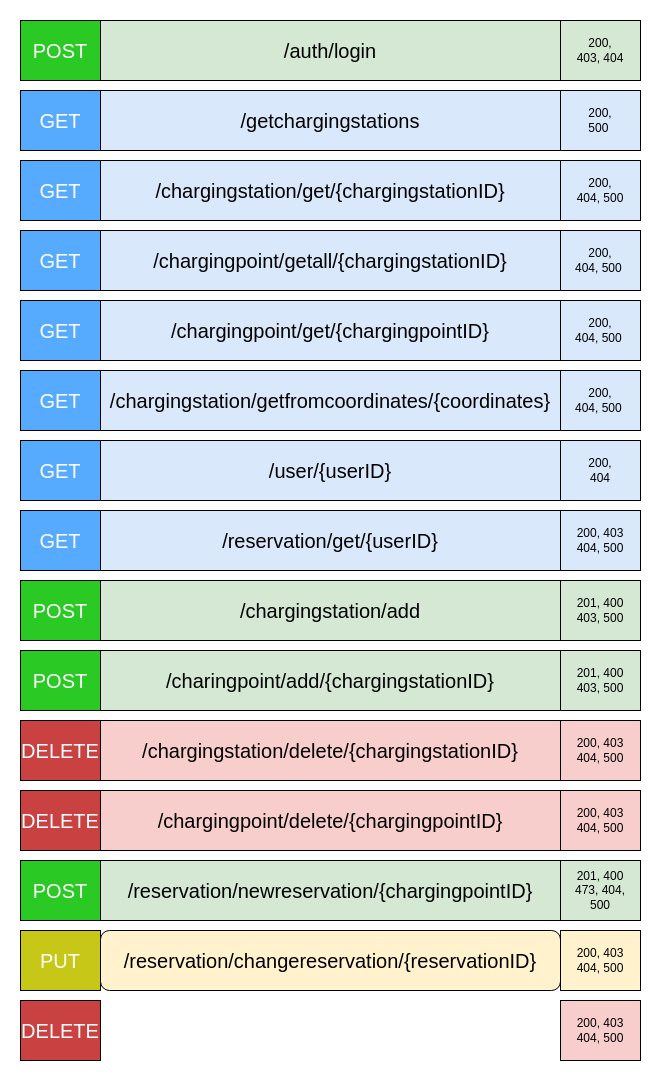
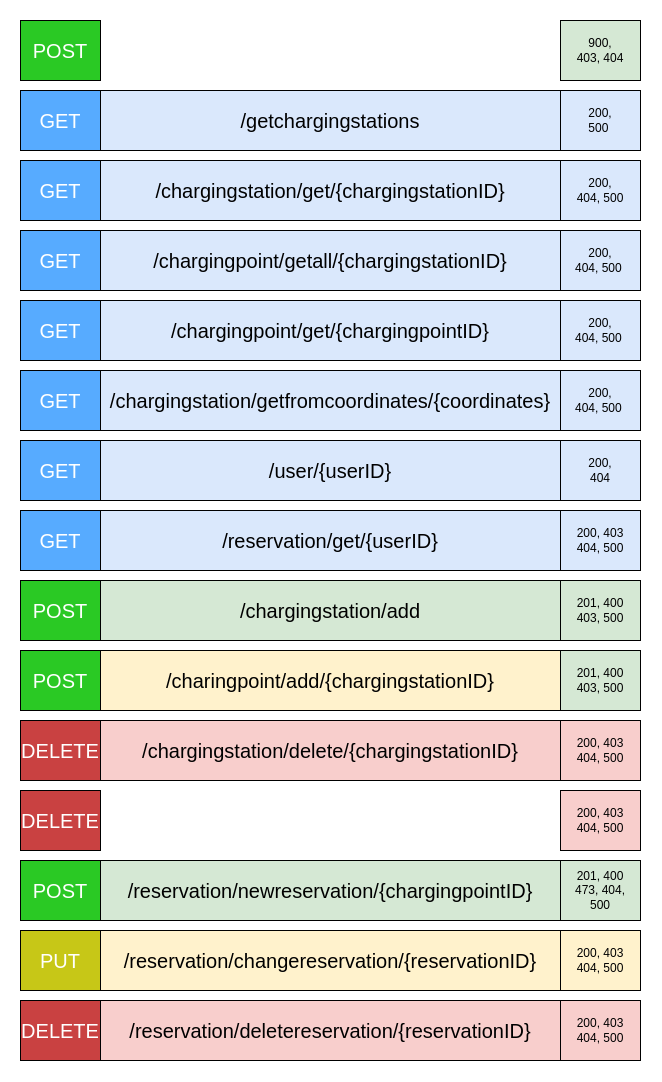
  <mxCell id="0" />
  <mxCell id="1" parent="0" />
  <mxCell id="2" value="&lt;font style=&quot;font-size: 20px;&quot;&gt;/getchargingstations&lt;/font&gt;" style="rounded=0;whiteSpace=wrap;html=1;fillColor=#dae8fc;strokeColor=#000000;" parent="1" vertex="1"><mxGeometry x="100" y="90" width="460" height="60" as="geometry" /></mxCell>
  <mxCell id="3" value="&lt;font color=&quot;#ffffff&quot; style=&quot;font-size: 20px;&quot;&gt;GET&lt;/font&gt;" style="rounded=0;whiteSpace=wrap;html=1;fillColor=#57ABFF;strokeColor=#000000;" parent="1" vertex="1"><mxGeometry x="20" y="90" width="80" height="60" as="geometry" /></mxCell>
  <mxCell id="4" value="&lt;font color=&quot;#ffffff&quot; style=&quot;font-size: 20px;&quot;&gt;DELETE&lt;/font&gt;" style="rounded=0;whiteSpace=wrap;html=1;fillColor=#C94141;strokeColor=#000000;" parent="1" vertex="1"><mxGeometry x="20" y="720" width="80" height="60" as="geometry" /></mxCell>
  <mxCell id="5" value="&lt;font color=&quot;#ffffff&quot; style=&quot;font-size: 20px;&quot;&gt;POST&lt;/font&gt;" style="rounded=0;whiteSpace=wrap;html=1;fillColor=#2AC924;" parent="1" vertex="1"><mxGeometry x="20" y="20" width="80" height="60" as="geometry" /></mxCell>
- <mxCell id="6" value="&lt;span style=&quot;font-size: 20px;&quot;&gt;/auth/login&lt;/span&gt;" style="rounded=0;whiteSpace=wrap;html=1;fillColor=#d5e8d4;strokeColor=#000000;" parent="1" vertex="1"><mxGeometry x="100" y="20" width="460" height="60" as="geometry" /></mxCell>
- <mxCell id="7" value="200,&lt;div&gt;403, 404&lt;/div&gt;" style="rounded=0;whiteSpace=wrap;html=1;fillColor=#d5e8d4;strokeColor=#000000;" parent="1" vertex="1"><mxGeometry x="560" y="20" width="80" height="60" as="geometry" /></mxCell>
+ <mxCell id="7" value="900,&lt;div&gt;403, 404&lt;/div&gt;" style="rounded=0;whiteSpace=wrap;html=1;fillColor=#d5e8d4;strokeColor=#000000;" parent="1" vertex="1"><mxGeometry x="560" y="20" width="80" height="60" as="geometry" /></mxCell>
  <mxCell id="8" value="200,&lt;div&gt;500&amp;nbsp;&lt;/div&gt;" style="rounded=0;whiteSpace=wrap;html=1;fillColor=#dae8fc;strokeColor=#000000;" parent="1" vertex="1"><mxGeometry x="560" y="90" width="80" height="60" as="geometry" /></mxCell>
  <mxCell id="9" value="&lt;font style=&quot;font-size: 20px;&quot;&gt;/chargingstation/delete/{chargingstationID}&lt;/font&gt;" style="rounded=0;whiteSpace=wrap;html=1;fillColor=#f8cecc;strokeColor=#000000;" parent="1" vertex="1"><mxGeometry x="100" y="720" width="460" height="60" as="geometry" /></mxCell>
  <mxCell id="10" value="200, 403&lt;div&gt;404, 500&lt;/div&gt;" style="rounded=0;whiteSpace=wrap;html=1;fillColor=#f8cecc;strokeColor=#000000;" parent="1" vertex="1"><mxGeometry x="560" y="720" width="80" height="60" as="geometry" /></mxCell>
  <mxCell id="11" value="&lt;font color=&quot;#ffffff&quot; style=&quot;font-size: 20px;&quot;&gt;POST&lt;/font&gt;" style="rounded=0;whiteSpace=wrap;html=1;fillColor=#2AC924;strokeColor=#000000;" parent="1" vertex="1"><mxGeometry x="20" y="580" width="80" height="60" as="geometry" /></mxCell>
  <mxCell id="12" value="&lt;span style=&quot;font-size: 20px;&quot;&gt;/chargingstation/add&lt;/span&gt;" style="rounded=0;whiteSpace=wrap;html=1;fillColor=#d5e8d4;strokeColor=#000000;" parent="1" vertex="1"><mxGeometry x="100" y="580" width="460" height="60" as="geometry" /></mxCell>
  <mxCell id="13" value="201, 400&lt;div&gt;403, 500&lt;/div&gt;" style="rounded=0;whiteSpace=wrap;html=1;fillColor=#d5e8d4;strokeColor=#000000;" parent="1" vertex="1"><mxGeometry x="560" y="580" width="80" height="60" as="geometry" /></mxCell>
  <mxCell id="14" value="&lt;font color=&quot;#ffffff&quot; style=&quot;font-size: 20px;&quot;&gt;POST&lt;/font&gt;" style="rounded=0;whiteSpace=wrap;html=1;fillColor=#2AC924;strokeColor=#000000;" parent="1" vertex="1"><mxGeometry x="20" y="650" width="80" height="60" as="geometry" /></mxCell>
- <mxCell id="15" value="&lt;span style=&quot;font-size: 20px;&quot;&gt;/charingpoint/add/{chargingstationID}&lt;/span&gt;" style="rounded=0;whiteSpace=wrap;html=1;fillColor=#d5e8d4;strokeColor=#000000;" parent="1" vertex="1"><mxGeometry x="100" y="650" width="460" height="60" as="geometry" /></mxCell>
+ <mxCell id="15" value="&lt;span style=&quot;font-size: 20px;&quot;&gt;/charingpoint/add/{chargingstationID}&lt;/span&gt;" style="rounded=0;whiteSpace=wrap;html=1;fillColor=#fff2cc;strokeColor=#000000;" parent="1" vertex="1"><mxGeometry x="100" y="650" width="460" height="60" as="geometry" /></mxCell>
  <mxCell id="16" value="201, 400&lt;div&gt;403, 500&lt;/div&gt;" style="rounded=0;whiteSpace=wrap;html=1;fillColor=#d5e8d4;strokeColor=#000000;" parent="1" vertex="1"><mxGeometry x="560" y="650" width="80" height="60" as="geometry" /></mxCell>
  <mxCell id="17" value="&lt;font color=&quot;#ffffff&quot; style=&quot;font-size: 20px;&quot;&gt;DELETE&lt;/font&gt;" style="rounded=0;whiteSpace=wrap;html=1;fillColor=#C94141;strokeColor=#000000;" parent="1" vertex="1"><mxGeometry x="20" y="790" width="80" height="60" as="geometry" /></mxCell>
- <mxCell id="18" value="&lt;font style=&quot;font-size: 20px;&quot;&gt;/chargingpoint/delete/{chargingpointID}&lt;/font&gt;" style="rounded=0;whiteSpace=wrap;html=1;fillColor=#f8cecc;strokeColor=#000000;" parent="1" vertex="1"><mxGeometry x="100" y="790" width="460" height="60" as="geometry" /></mxCell>
  <mxCell id="19" value="200, 403&lt;div&gt;404, 500&lt;/div&gt;" style="rounded=0;whiteSpace=wrap;html=1;fillColor=#f8cecc;strokeColor=#000000;" parent="1" vertex="1"><mxGeometry x="560" y="790" width="80" height="60" as="geometry" /></mxCell>
  <mxCell id="20" value="&lt;font color=&quot;#ffffff&quot; style=&quot;font-size: 20px;&quot;&gt;POST&lt;/font&gt;" style="rounded=0;whiteSpace=wrap;html=1;fillColor=#2AC924;strokeColor=#000000;" parent="1" vertex="1"><mxGeometry x="20" y="860" width="80" height="60" as="geometry" /></mxCell>
  <mxCell id="21" value="&lt;span style=&quot;font-size: 20px;&quot;&gt;/reservation/newreservation/{chargingpointID}&lt;/span&gt;" style="rounded=0;whiteSpace=wrap;html=1;fillColor=#d5e8d4;strokeColor=#000000;" parent="1" vertex="1"><mxGeometry x="100" y="860" width="460" height="60" as="geometry" /></mxCell>
  <mxCell id="22" value="201, 400&lt;div&gt;473, 404,&lt;/div&gt;&lt;div&gt;500&lt;/div&gt;" style="rounded=0;whiteSpace=wrap;html=1;fillColor=#d5e8d4;strokeColor=#000000;" parent="1" vertex="1"><mxGeometry x="560" y="860" width="80" height="60" as="geometry" /></mxCell>
  <mxCell id="23" value="&lt;font color=&quot;#ffffff&quot; style=&quot;font-size: 20px;&quot;&gt;PUT&lt;/font&gt;" style="rounded=0;whiteSpace=wrap;html=1;fillColor=#C7C717;strokeColor=#000000;" parent="1" vertex="1"><mxGeometry x="20" y="930" width="80" height="60" as="geometry" /></mxCell>
- <mxCell id="24" value="&lt;span style=&quot;font-size: 20px;&quot;&gt;/reservation/changereservation/{reservationID}&lt;/span&gt;" style="whiteSpace=wrap;html=1;fillColor=#fff2cc;strokeColor=#000000;rounded=1;" parent="1" vertex="1"><mxGeometry x="100" y="930" width="460" height="60" as="geometry" /></mxCell>
+ <mxCell id="24" value="&lt;span style=&quot;font-size: 20px;&quot;&gt;/reservation/changereservation/{reservationID}&lt;/span&gt;" style="rounded=0;whiteSpace=wrap;html=1;fillColor=#fff2cc;strokeColor=#000000;" parent="1" vertex="1"><mxGeometry x="100" y="930" width="460" height="60" as="geometry" /></mxCell>
  <mxCell id="25" value="200, 403&lt;div&gt;404, 500&lt;/div&gt;" style="rounded=0;whiteSpace=wrap;html=1;fillColor=#fff2cc;strokeColor=#000000;" parent="1" vertex="1"><mxGeometry x="560" y="930" width="80" height="60" as="geometry" /></mxCell>
  <mxCell id="26" value="&lt;font color=&quot;#ffffff&quot; style=&quot;font-size: 20px;&quot;&gt;DELETE&lt;/font&gt;" style="rounded=0;whiteSpace=wrap;html=1;fillColor=#C94141;strokeColor=#000000;" parent="1" vertex="1"><mxGeometry x="20" y="1000" width="80" height="60" as="geometry" /></mxCell>
+ <mxCell id="27" value="&lt;font style=&quot;font-size: 20px;&quot;&gt;/reservation/deletereservation/{reservationID}&lt;/font&gt;" style="rounded=0;whiteSpace=wrap;html=1;fillColor=#f8cecc;strokeColor=#000000;" parent="1" vertex="1"><mxGeometry x="100" y="1000" width="460" height="60" as="geometry" /></mxCell>
  <mxCell id="28" value="200, 403&lt;div&gt;404, 500&lt;/div&gt;" style="rounded=0;whiteSpace=wrap;html=1;fillColor=#f8cecc;strokeColor=#000000;" parent="1" vertex="1"><mxGeometry x="560" y="1000" width="80" height="60" as="geometry" /></mxCell>
  <mxCell id="29" value="&lt;font style=&quot;font-size: 20px;&quot;&gt;/chargingstation/get/{chargingstationID}&lt;/font&gt;" style="rounded=0;whiteSpace=wrap;html=1;fillColor=#dae8fc;strokeColor=#000000;" parent="1" vertex="1"><mxGeometry x="100" y="160" width="460" height="60" as="geometry" /></mxCell>
  <mxCell id="30" value="&lt;font color=&quot;#ffffff&quot; style=&quot;font-size: 20px;&quot;&gt;GET&lt;/font&gt;" style="rounded=0;whiteSpace=wrap;html=1;fillColor=#57ABFF;strokeColor=#000000;" parent="1" vertex="1"><mxGeometry x="20" y="160" width="80" height="60" as="geometry" /></mxCell>
  <mxCell id="31" value="200,&lt;div&gt;404, 500&lt;/div&gt;" style="rounded=0;whiteSpace=wrap;html=1;fillColor=#dae8fc;strokeColor=#000000;" parent="1" vertex="1"><mxGeometry x="560" y="160" width="80" height="60" as="geometry" /></mxCell>
  <mxCell id="32" value="&lt;font style=&quot;font-size: 20px;&quot;&gt;/chargingpoint/getall/{chargingstationID}&lt;/font&gt;" style="rounded=0;whiteSpace=wrap;html=1;fillColor=#dae8fc;strokeColor=#000000;" parent="1" vertex="1"><mxGeometry x="100" y="230" width="460" height="60" as="geometry" /></mxCell>
  <mxCell id="33" value="&lt;font color=&quot;#ffffff&quot; style=&quot;font-size: 20px;&quot;&gt;GET&lt;/font&gt;" style="rounded=0;whiteSpace=wrap;html=1;fillColor=#57ABFF;strokeColor=#000000;" parent="1" vertex="1"><mxGeometry x="20" y="230" width="80" height="60" as="geometry" /></mxCell>
  <mxCell id="34" value="200,&lt;div&gt;404&lt;span style=&quot;background-color: initial;&quot;&gt;, 500&lt;/span&gt;&lt;span style=&quot;background-color: initial;&quot;&gt;&amp;nbsp;&lt;/span&gt;&lt;/div&gt;" style="rounded=0;whiteSpace=wrap;html=1;fillColor=#dae8fc;strokeColor=#000000;" parent="1" vertex="1"><mxGeometry x="560" y="230" width="80" height="60" as="geometry" /></mxCell>
  <mxCell id="35" value="&lt;font style=&quot;font-size: 20px;&quot;&gt;/chargingpoint/get/{chargingpointID}&lt;/font&gt;" style="rounded=0;whiteSpace=wrap;html=1;fillColor=#dae8fc;strokeColor=#000000;" parent="1" vertex="1"><mxGeometry x="100" y="300" width="460" height="60" as="geometry" /></mxCell>
  <mxCell id="36" value="&lt;font color=&quot;#ffffff&quot; style=&quot;font-size: 20px;&quot;&gt;GET&lt;/font&gt;" style="rounded=0;whiteSpace=wrap;html=1;fillColor=#57ABFF;strokeColor=#000000;" parent="1" vertex="1"><mxGeometry x="20" y="300" width="80" height="60" as="geometry" /></mxCell>
  <mxCell id="37" value="200,&lt;div&gt;404&lt;span style=&quot;background-color: initial;&quot;&gt;, 500&lt;/span&gt;&lt;span style=&quot;background-color: initial;&quot;&gt;&amp;nbsp;&lt;/span&gt;&lt;/div&gt;" style="rounded=0;whiteSpace=wrap;html=1;fillColor=#dae8fc;strokeColor=#000000;" parent="1" vertex="1"><mxGeometry x="560" y="300" width="80" height="60" as="geometry" /></mxCell>
  <mxCell id="38" value="&lt;font style=&quot;font-size: 20px;&quot;&gt;/chargingstation/getfromcoordinates/{coordinates}&lt;/font&gt;" style="rounded=0;whiteSpace=wrap;html=1;fillColor=#dae8fc;strokeColor=#000000;" parent="1" vertex="1"><mxGeometry x="100" y="370" width="460" height="60" as="geometry" /></mxCell>
  <mxCell id="39" value="&lt;font color=&quot;#ffffff&quot; style=&quot;font-size: 20px;&quot;&gt;GET&lt;/font&gt;" style="rounded=0;whiteSpace=wrap;html=1;fillColor=#57ABFF;strokeColor=#000000;" parent="1" vertex="1"><mxGeometry x="20" y="370" width="80" height="60" as="geometry" /></mxCell>
  <mxCell id="40" value="200,&lt;div&gt;404&lt;span style=&quot;background-color: initial;&quot;&gt;, 500&lt;/span&gt;&lt;span style=&quot;background-color: initial;&quot;&gt;&amp;nbsp;&lt;/span&gt;&lt;/div&gt;" style="rounded=0;whiteSpace=wrap;html=1;fillColor=#dae8fc;strokeColor=#000000;" parent="1" vertex="1"><mxGeometry x="560" y="370" width="80" height="60" as="geometry" /></mxCell>
  <mxCell id="41" value="&lt;font style=&quot;font-size: 20px;&quot;&gt;/user/{userID}&lt;/font&gt;" style="rounded=0;whiteSpace=wrap;html=1;fillColor=#dae8fc;strokeColor=#000000;" vertex="1" parent="1"><mxGeometry x="100" y="440" width="460" height="60" as="geometry" /></mxCell>
  <mxCell id="42" value="&lt;font color=&quot;#ffffff&quot; style=&quot;font-size: 20px;&quot;&gt;GET&lt;/font&gt;" style="rounded=0;whiteSpace=wrap;html=1;fillColor=#57ABFF;strokeColor=#000000;" vertex="1" parent="1"><mxGeometry x="20" y="440" width="80" height="60" as="geometry" /></mxCell>
  <mxCell id="43" value="200,&lt;div&gt;404&lt;/div&gt;" style="rounded=0;whiteSpace=wrap;html=1;fillColor=#dae8fc;strokeColor=#000000;" vertex="1" parent="1"><mxGeometry x="560" y="440" width="80" height="60" as="geometry" /></mxCell>
  <mxCell id="44" value="&lt;font style=&quot;font-size: 20px;&quot;&gt;/reservation/get/{userID}&lt;/font&gt;" style="rounded=0;whiteSpace=wrap;html=1;fillColor=#dae8fc;strokeColor=#000000;" vertex="1" parent="1"><mxGeometry x="100" y="510" width="460" height="60" as="geometry" /></mxCell>
  <mxCell id="45" value="&lt;font color=&quot;#ffffff&quot; style=&quot;font-size: 20px;&quot;&gt;GET&lt;/font&gt;" style="rounded=0;whiteSpace=wrap;html=1;fillColor=#57ABFF;strokeColor=#000000;" vertex="1" parent="1"><mxGeometry x="20" y="510" width="80" height="60" as="geometry" /></mxCell>
  <mxCell id="46" value="200, 403&lt;div&gt;404, 500&lt;/div&gt;" style="rounded=0;whiteSpace=wrap;html=1;fillColor=#dae8fc;strokeColor=#000000;" vertex="1" parent="1"><mxGeometry x="560" y="510" width="80" height="60" as="geometry" /></mxCell>
